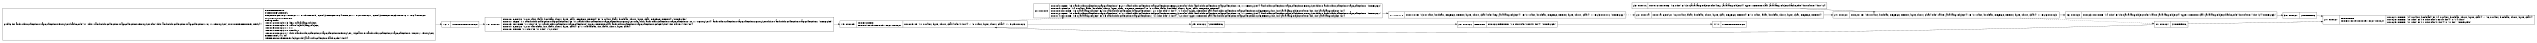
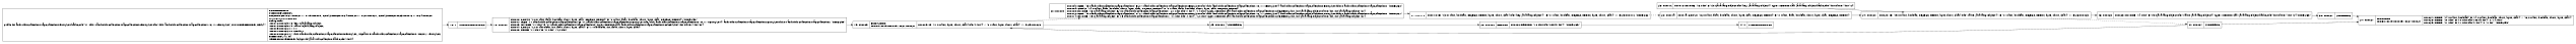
  digraph {
    rankdir=LR
    node [shape=record]
    n1 [label="{16\:\ ?|MTH_ENTER_BLOCK\l}"]
    n2 [label="{18\:\ 0x0000|0x0000: CONST  (r0 I:??[int, float, boolean, short, byte, char, OBJECT, ARRAY]) = (0 ??[int, float, boolean, short, byte, char, OBJECT, ARRAY])  (LINE:258)\l0x0001: IGET  (r1 I:androidx.collection.MapCollections) = (r7 I:androidx.collection.MapCollections$EntrySet A[D('this' androidx.collection.MapCollections\<K, V\>$EntrySet)]) androidx.collection.MapCollections.EntrySet.this$0 androidx.collection.MapCollections  (LINE:259)\l0x0003: INVOKE  (r1 I:int) = (r1 I:androidx.collection.MapCollections) type: VIRTUAL call: androidx.collection.MapCollections.colGetSize():int A[MD:():int (m)]\l0x0007: CONST  (r2 I:??[boolean, int, float, short, byte, char]) = (1 ??[boolean, int, float, short, byte, char]) \l0x0008: ARITH  (r1 I:int) = (r1 I:int) \- (r2 I:int) \l}"]
-   n3 [label="{19\:\ 0x0009|LOOP_START\lLOOP:0: B:19:0x0009\-\>B:27:0x0027\l|0x0009: IF  (r1 I:??[int, byte, short, char] A[D('i' int)]) \< (0 ??[int, byte, short, char])  \-\> B:29:0x002c \l}"]
+   n3 [label="{19\:\ 0x0009|EXIT_START\lLOOP:0: B:19:0x0009\-\>B:27:0x0027\l|0x0009: IF  (r1 I:??[int, byte, short, char] A[D('i' int)]) \< (0 ??[int, byte, short, char])  \-\> B:29:0x002c \l}"]
    n4 [label="{20\:\ 0x000b|0x000b: IGET  (r3 I:androidx.collection.MapCollections) = (r7 I:androidx.collection.MapCollections$EntrySet A[D('this' androidx.collection.MapCollections\<K, V\>$EntrySet)]) androidx.collection.MapCollections.EntrySet.this$0 androidx.collection.MapCollections  (LINE:260)\l0x000d: CONST  (r4 I:??[int, float, boolean, short, byte, char, OBJECT, ARRAY]) = (0 ??[int, float, boolean, short, byte, char, OBJECT, ARRAY]) \l0x000e: INVOKE  (r3 I:java.lang.Object) = (r3 I:androidx.collection.MapCollections), (r1 I:int A[D('i' int)]), (r4 I:int) type: VIRTUAL call: androidx.collection.MapCollections.colGetEntry(int, int):java.lang.Object A[MD:(int, int):java.lang.Object (m)]\l0x0012: IGET  (r5 I:androidx.collection.MapCollections) = (r7 I:androidx.collection.MapCollections$EntrySet A[D('this' androidx.collection.MapCollections\<K, V\>$EntrySet)]) androidx.collection.MapCollections.EntrySet.this$0 androidx.collection.MapCollections  (LINE:261)\l0x0014: INVOKE  (r5 I:java.lang.Object) = (r5 I:androidx.collection.MapCollections), (r1 I:int A[D('i' int)]), (r2 I:int) type: VIRTUAL call: androidx.collection.MapCollections.colGetEntry(int, int):java.lang.Object A[MD:(int, int):java.lang.Object (m)]\l}"]
    n5 [label="{29\:\ 0x002c|SYNTHETIC\l}"]
    n6 [label="{21\:\ 0x0018|0x0018: IF  (r3 I:??[int, boolean, OBJECT, ARRAY, byte, short, char] A[D('key' java.lang.Object)]) != (0 ??[int, boolean, OBJECT, ARRAY, byte, short, char])  \-\> B:23:0x001c  (LINE:262)\l}"]
    n7 [label="{28\:\ 0x002c|RETURN\l|0x002c: RETURN  (r0 I:int A[D('result' int)])  (LINE:265)\l}"]
    n8 [label="{22\:\ 0x001a|0x001a: CONST  (r6 I:??[int, float, boolean, short, byte, char, OBJECT, ARRAY]) = (0 ??[int, float, boolean, short, byte, char, OBJECT, ARRAY]) \l}"]
    n9 [label="{24\:\ 0x0020|0x0020: IF  (r5 I:??[int, boolean, OBJECT, ARRAY, byte, short, char] A[D('value' java.lang.Object)]) != (0 ??[int, boolean, OBJECT, ARRAY, byte, short, char])  \-\> B:26:0x0023 \l}"]
    n10 [label="{23\:\ 0x001c|0x001c: INVOKE  (r6 I:int) = (r3 I:java.lang.Object A[D('key' java.lang.Object)]) type: VIRTUAL call: java.lang.Object.hashCode():int A[MD:():int (c)]\l}"]
    n11 [label="{26\:\ 0x0023|0x0023: INVOKE  (r4 I:int) = (r5 I:java.lang.Object A[D('value' java.lang.Object)]) type: VIRTUAL call: java.lang.Object.hashCode():int A[MD:():int (c)] (LINE:263)\l}"]
    n12 [label="{31\:\ 0x0027|SYNTHETIC\l}"]
    n13 [label="{30\:\ 0x0027|SYNTHETIC\l}"]
    n14 [label="{27\:\ 0x0027|LOOP_END\lLOOP:0: B:19:0x0009\-\>B:27:0x0027\l|0x0027: ARITH  (r4 I:??[int, boolean]) = (r4 I:??[int, boolean, short, byte, char]) ^ (r6 I:??[int, boolean, short, byte, char]) \l0x0028: ARITH  (r0 I:int) = (r0 I:int A[D('result' int)]) + (r4 I:int) \l0x0029: ARITH  (r1 I:int) = (r1 I:int A[D('i' int)]) + (\-1 int)  (LINE:259)\l}"]
    n15 [label="{17\:\ ?|MTH_EXIT_BLOCK\l}"]
    n16 [label="{public int androidx.collection.MapCollections.EntrySet.hashCode((r7 'this' I:androidx.collection.MapCollections$EntrySet A[D('this' androidx.collection.MapCollections\<K, V\>$EntrySet), IMMUTABLE_TYPE, THIS]))  | DONT_RENAME\lUSE_LINES_HINTS\lBACK_EDGE: B:27:0x0027 \-\> B:19:0x0009, CROSS_EDGE: B:24:0x0020 \-\> B:27:0x0027, CROSS_EDGE: B:23:0x001c \-\> B:24:0x0020\lINLINE_NOT_NEEDED\lDebug Info:\l  0x0012\-0x0029: r3 'key' Ljava\/lang\/Object;\l  0x0018\-0x0029: r5 'value' Ljava\/lang\/Object;\l  0x0009\-0x002c: r1 'i' I\l  0x0001\-0x002c: r0 'result' I\l  0x0000\-0x002c: r7 'this' Landroidx\/collection\/MapCollections$EntrySet;, signature: Landroidx\/collection\/MapCollections\<TK;TV;\>.EntrySet;\lTYPE_VARS: [V, K]\lMETHOD_OVERRIDE: [ClspMth\{java.util.Collection.hashCode():int\}]\l}"]
    n1 -> n2
    n2 -> n3
    n3 -> n4 [style=dashed]
    n3 -> n5
    n4 -> n6
    n5 -> n7
    n6 -> n8 [style=dashed]
    n7 -> n15
    n8 -> n9
    n9 -> n11
    n9 -> n12 [style=dashed]
    n10 -> n9
    n11 -> n13
    n12 -> n3
    n12 -> n14
    n13 -> n14
    n16 -> n1
  }
